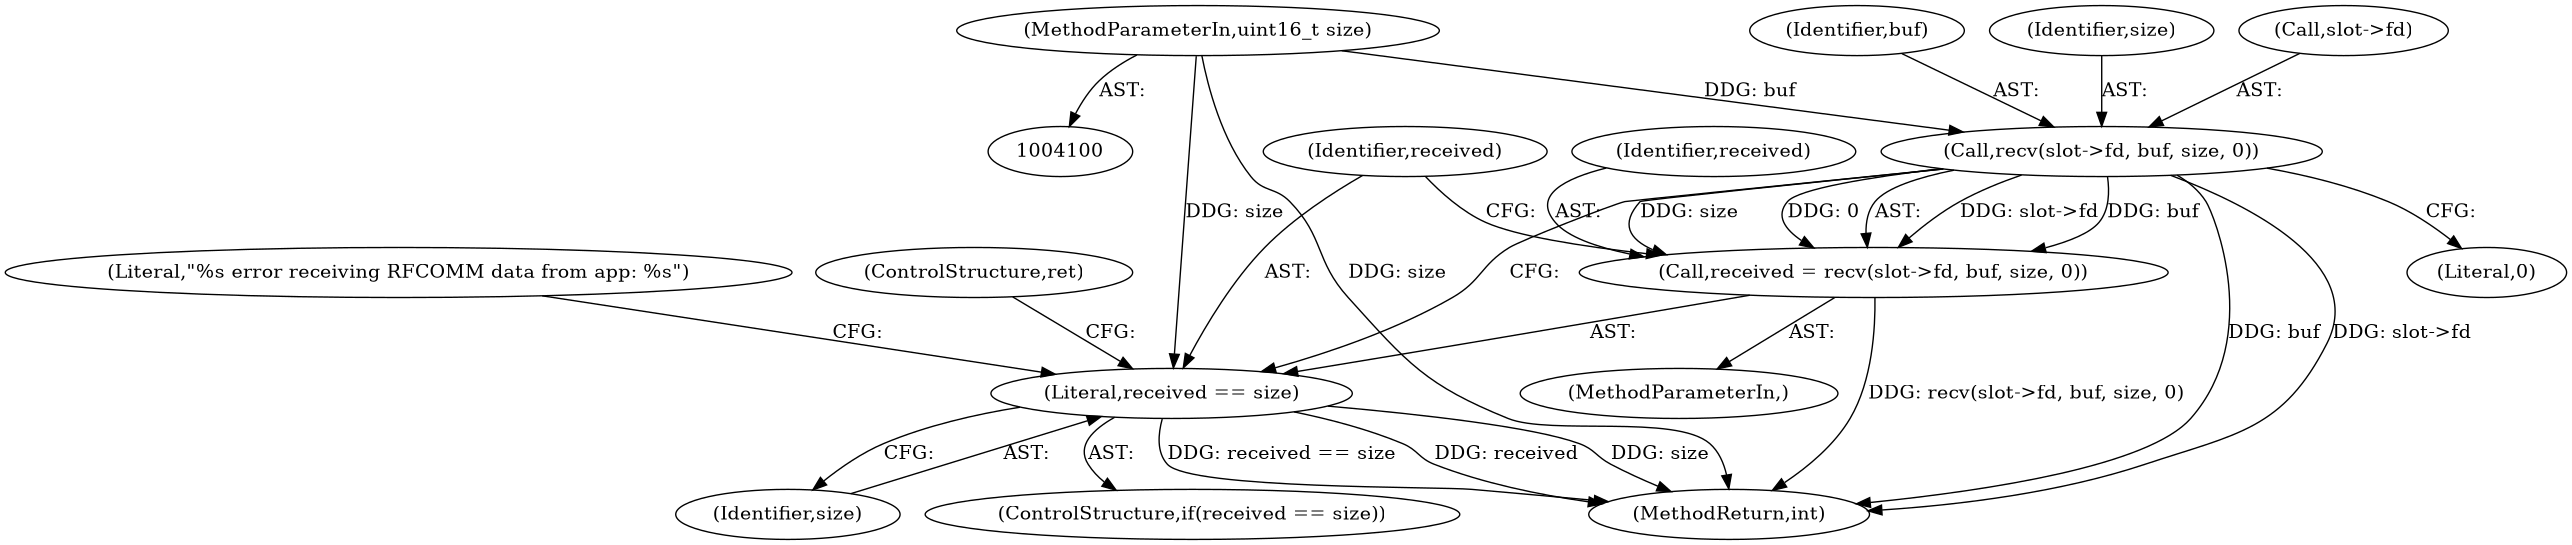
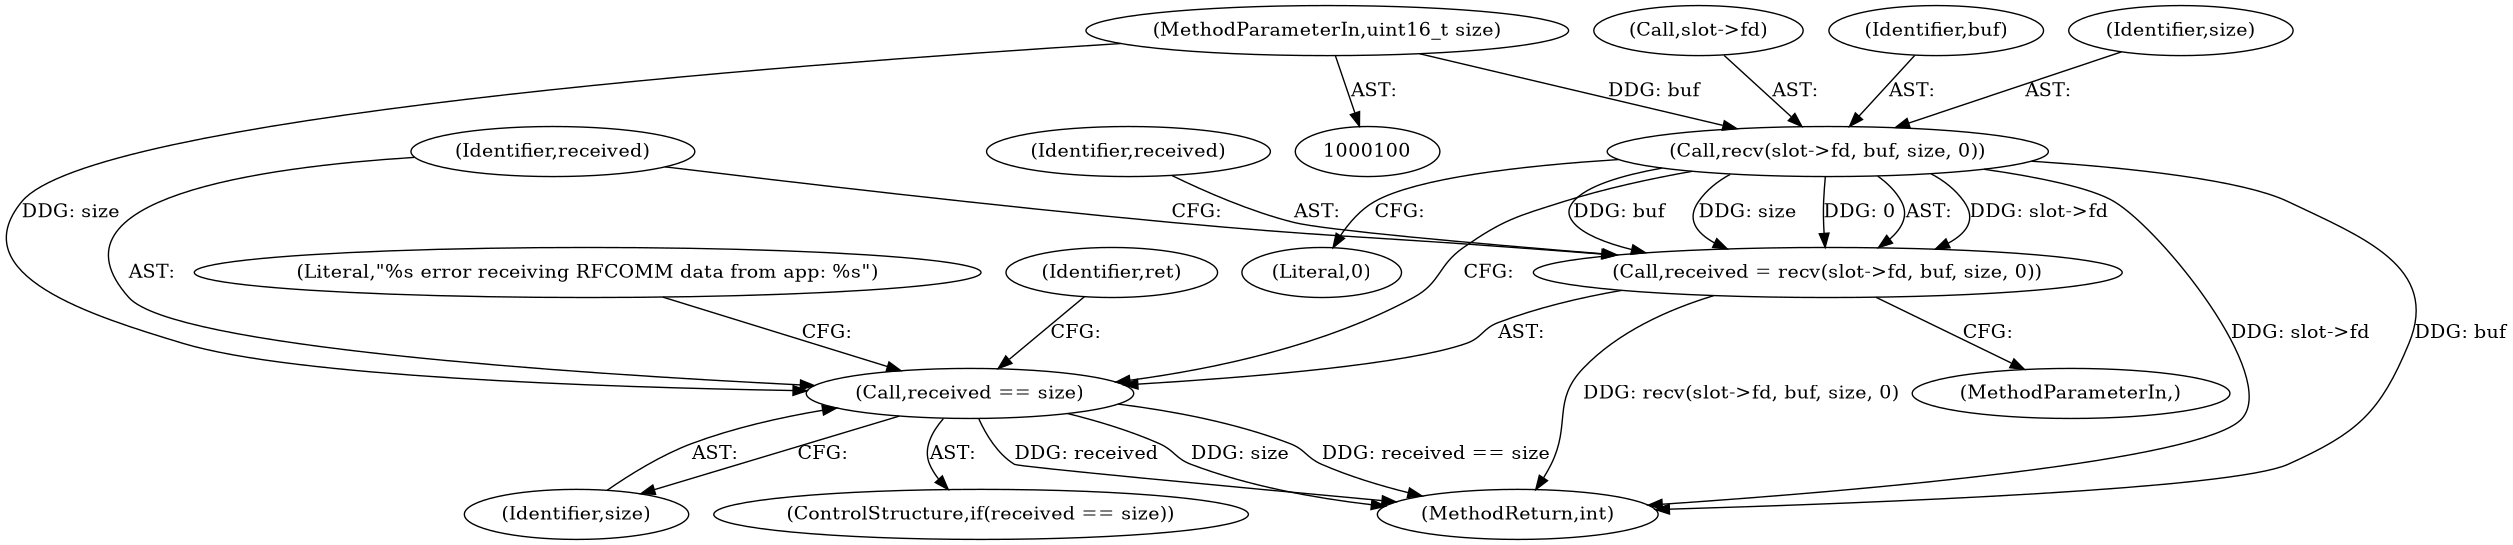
  digraph {
    n1 [label="(Call,recv(slot->fd, buf, size, 0))"]
    n2 [label="(Call,received = recv(slot->fd, buf, size, 0))"]
-   n3 [label="(Literal,received == size)"]
+   n3 [label="(Call,received == size)"]
    n4 [label="(Literal,0)"]
    n5 [label="(MethodReturn,int)"]
    n6 [label="(MethodParameterIn,)"]
    n7 [label="(ControlStructure,if(received == size))"]
    n8 [label="(Identifier,size)"]
    n9 [label="(MethodParameterIn,uint16_t size)"]
-   1000100 [label=1004100]
+   1000100
    n11 [label="(Identifier,received)"]
    n12 [label="(Identifier,size)"]
    n13 [label="(Identifier,received)"]
    n14 [label="(Call,slot->fd)"]
    n15 [label="(Literal,\"%s error receiving RFCOMM data from app: %s\")"]
-   n16 [label="(ControlStructure,ret)"]
+   n16 [label="(Identifier,ret)"]
    n17 [label="(Identifier,buf)"]
    n1 -> n2 [label="AST: "]
    n1 -> n2 [label="DDG: slot->fd"]
    n1 -> n2 [label="DDG: buf"]
    n1 -> n2 [label="DDG: size"]
    n1 -> n2 [label="DDG: 0"]
    n1 -> n3 [label="CFG: "]
    n1 -> n4 [label="CFG: "]
    n1 -> n5 [label="DDG: buf"]
    n1 -> n5 [label="DDG: slot->fd"]
    n2 -> n3 [label="AST: "]
    n2 -> n5 [label="DDG: recv(slot->fd, buf, size, 0)"]
-   n2 -> n6 [label="AST: "]
+   n2 -> n6 [label="CFG: "]
    n3 -> n5 [label="DDG: received"]
    n3 -> n5 [label="DDG: size"]
    n3 -> n5 [label="DDG: received == size"]
    n3 -> n7 [label="AST: "]
    n3 -> n8 [label="CFG: "]
    n8 -> n3 [label="AST: "]
    n9 -> n1 [label="DDG: buf"]
    n9 -> n3 [label="DDG: size"]
-   n9 -> n5 [label="DDG: size"]
    n9 -> 1000100 [label="AST: "]
    n11 -> n2 [label="CFG: "]
    n11 -> n3 [label="AST: "]
    n12 -> n1 [label="AST: "]
    n13 -> n2 [label="AST: "]
    n14 -> n1 [label="AST: "]
    n15 -> n3 [label="CFG: "]
    n16 -> n3 [label="CFG: "]
    n17 -> n1 [label="AST: "]
  }
